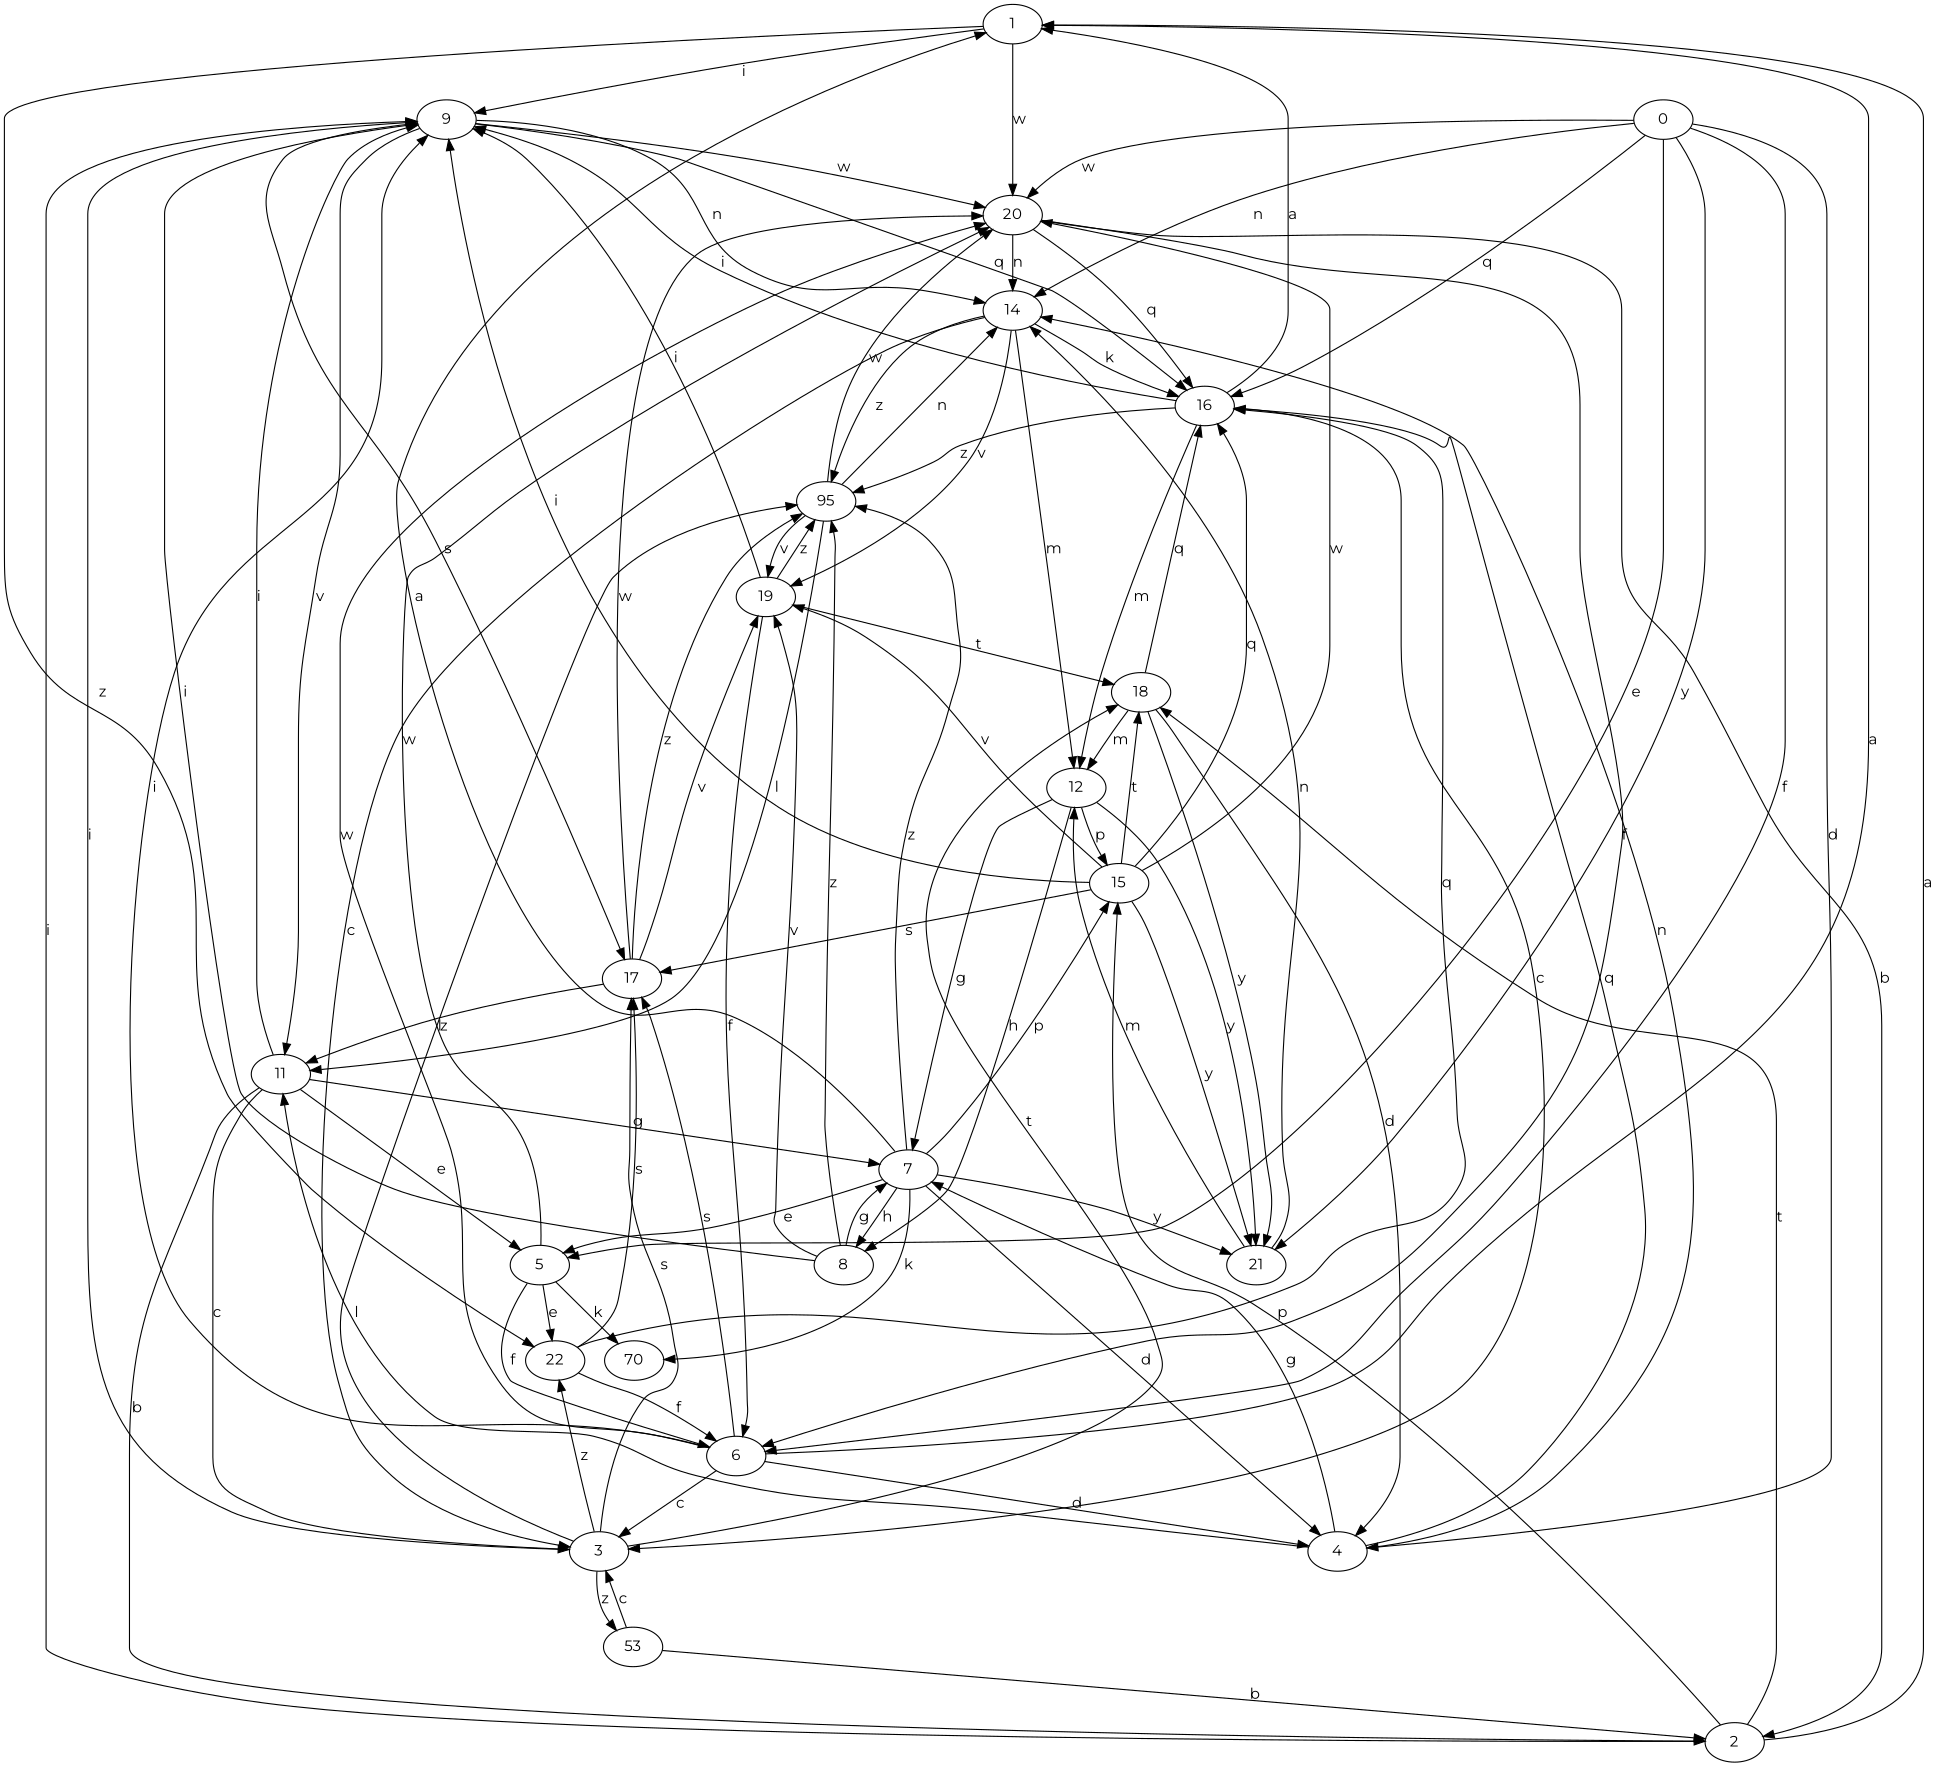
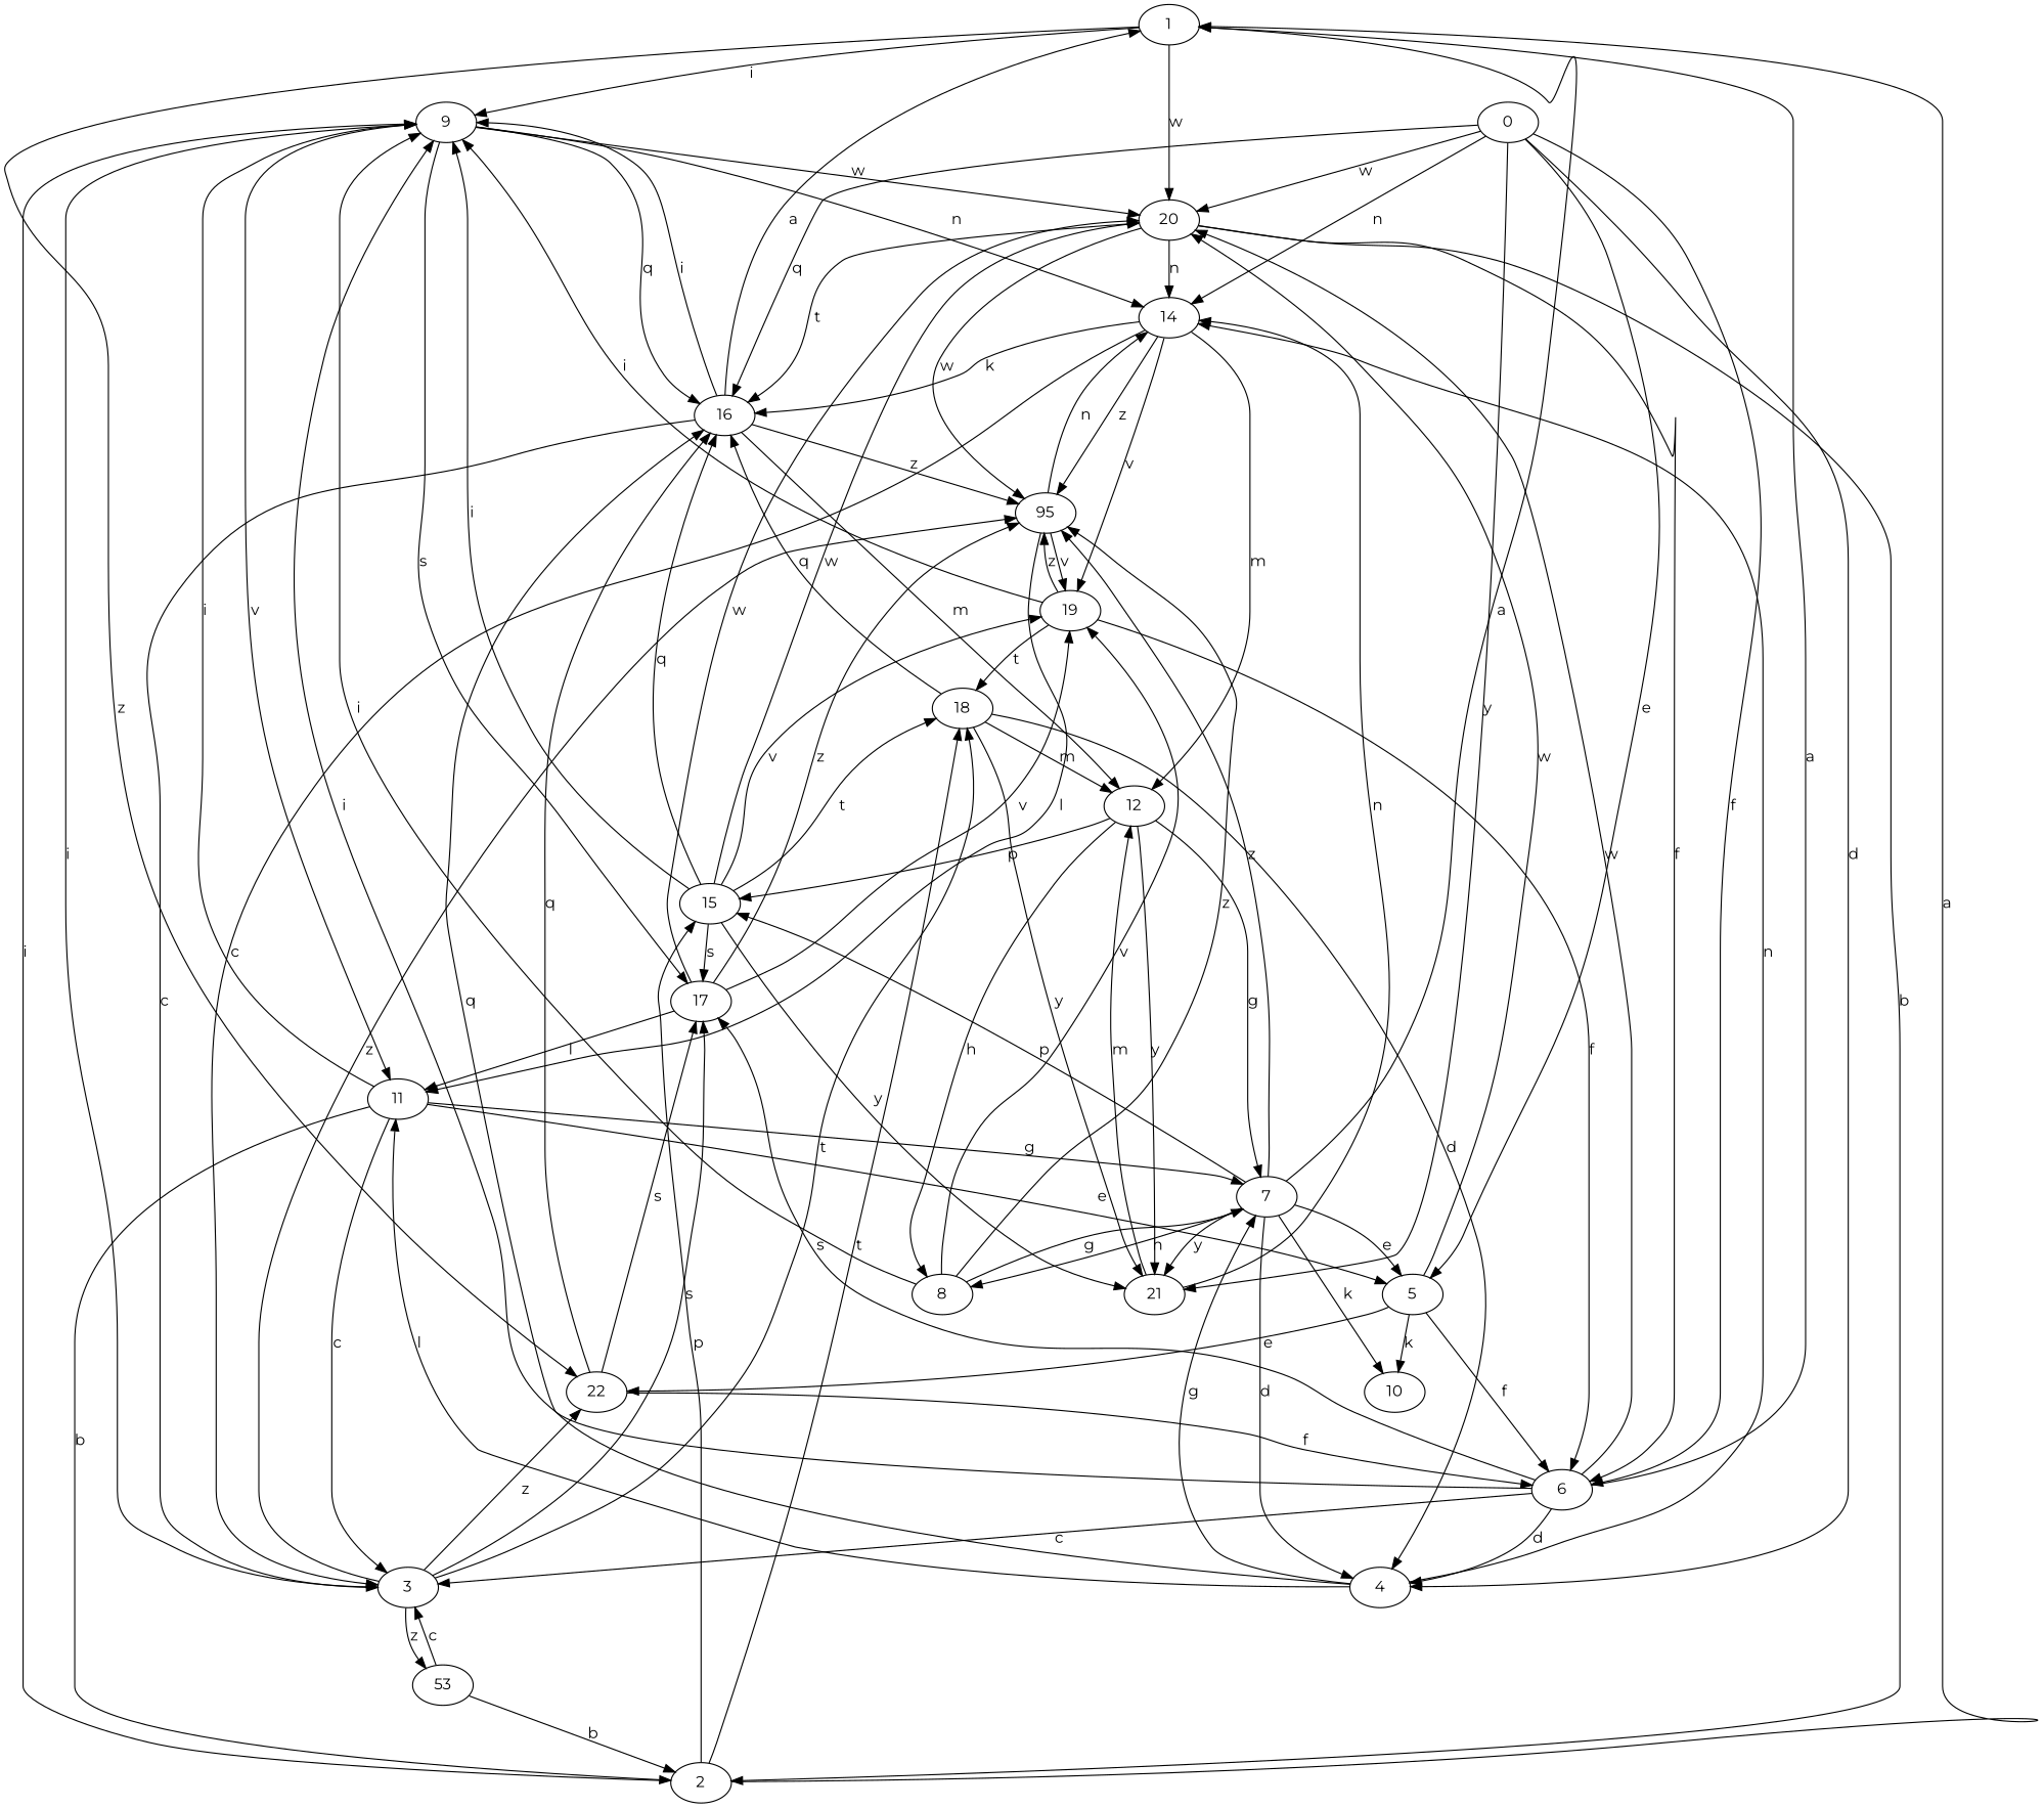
  strict digraph {
    fontname=Montserrat
    node [fontname=Montserrat]
    edge [fontname=Montserrat]
    1
    9
    20
    22
    17
    14
    16
    11
    2
    6
    15
    18
    21
    19
    4
    12
    3
    n18 [label=53]
    n19 [label=95]
    0
    5
    7
-   10 [label=70]
+   10
    8
    1 -> 9 [label=i]
    1 -> 20 [label=w]
    1 -> 22 [label=z]
    9 -> 20 [label=w]
    9 -> 17 [label=s]
    9 -> 14 [label=n]
    9 -> 16 [label=q]
    9 -> 11 [label=v]
    20 -> 14 [label=n]
-   20 -> 16 [label=q]
+   20 -> 16 [label=t]
    20 -> 2 [label=b]
    20 -> 6 [label=f]
    22 -> 17 [label=s]
    22 -> 16 [label=q]
    22 -> 6 [label=f]
    17 -> 20 [label=w]
    17 -> 11 [label=l]
    17 -> 19 [label=v]
    17 -> n19 [label=z]
    14 -> 16 [label=k]
    14 -> 19 [label=v]
    14 -> 12 [label=m]
    14 -> 3 [label=c]
    14 -> n19 [label=z]
    16 -> 1 [label=a]
    16 -> 9 [label=i]
    16 -> 12 [label=m]
    16 -> 3 [label=c]
    16 -> n19 [label=z]
    11 -> 9 [label=i]
    11 -> 2 [label=b]
    11 -> 3 [label=c]
    11 -> 5 [label=e]
    11 -> 7 [label=g]
    2 -> 1 [label=a]
    2 -> 9 [label=i]
    2 -> 15 [label=p]
    2 -> 18 [label=t]
    6 -> 1 [label=a]
    6 -> 9 [label=i]
    6 -> 20 [label=w]
    6 -> 17 [label=s]
    6 -> 4 [label=d]
    6 -> 3 [label=c]
    15 -> 9 [label=i]
    15 -> 20 [label=w]
    15 -> 17 [label=s]
    15 -> 16 [label=q]
    15 -> 18 [label=t]
    15 -> 21 [label=y]
    15 -> 19 [label=v]
    18 -> 16 [label=q]
    18 -> 21 [label=y]
    18 -> 4 [label=d]
    18 -> 12 [label=m]
    21 -> 14 [label=n]
    21 -> 12 [label=m]
    19 -> 9 [label=i]
    19 -> 6 [label=f]
    19 -> 18 [label=t]
    19 -> n19 [label=z]
    4 -> 14 [label=n]
    4 -> 16 [label=q]
    4 -> 11 [label=l]
    4 -> 7 [label=g]
    12 -> 15 [label=p]
    12 -> 21 [label=y]
    12 -> 7 [label=g]
    12 -> 8 [label=h]
    3 -> 9 [label=i]
    3 -> 22 [label=z]
    3 -> 17 [label=s]
    3 -> 18 [label=t]
    3 -> n18 [label=z]
    3 -> n19 [label=z]
    n18 -> 2 [label=b]
    n18 -> 3 [label=c]
-   n19 -> 20 [label=w]
+   20 -> n19 [label=w]
    n19 -> 14 [label=n]
    n19 -> 11 [label=l]
    n19 -> 19 [label=v]
    0 -> 20 [label=w]
    0 -> 14 [label=n]
    0 -> 16 [label=q]
    0 -> 6 [label=f]
    0 -> 21 [label=y]
    0 -> 4 [label=d]
    0 -> 5 [label=e]
    5 -> 20 [label=w]
    5 -> 22 [label=e]
    5 -> 6 [label=f]
    5 -> 10 [label=k]
    7 -> 1 [label=a]
    7 -> 15 [label=p]
    7 -> 21 [label=y]
    7 -> 4 [label=d]
    7 -> n19 [label=z]
    7 -> 5 [label=e]
    7 -> 10 [label=k]
    7 -> 8 [label=h]
    8 -> 9 [label=i]
    8 -> 19 [label=v]
    8 -> n19 [label=z]
    8 -> 7 [label=g]
  }
